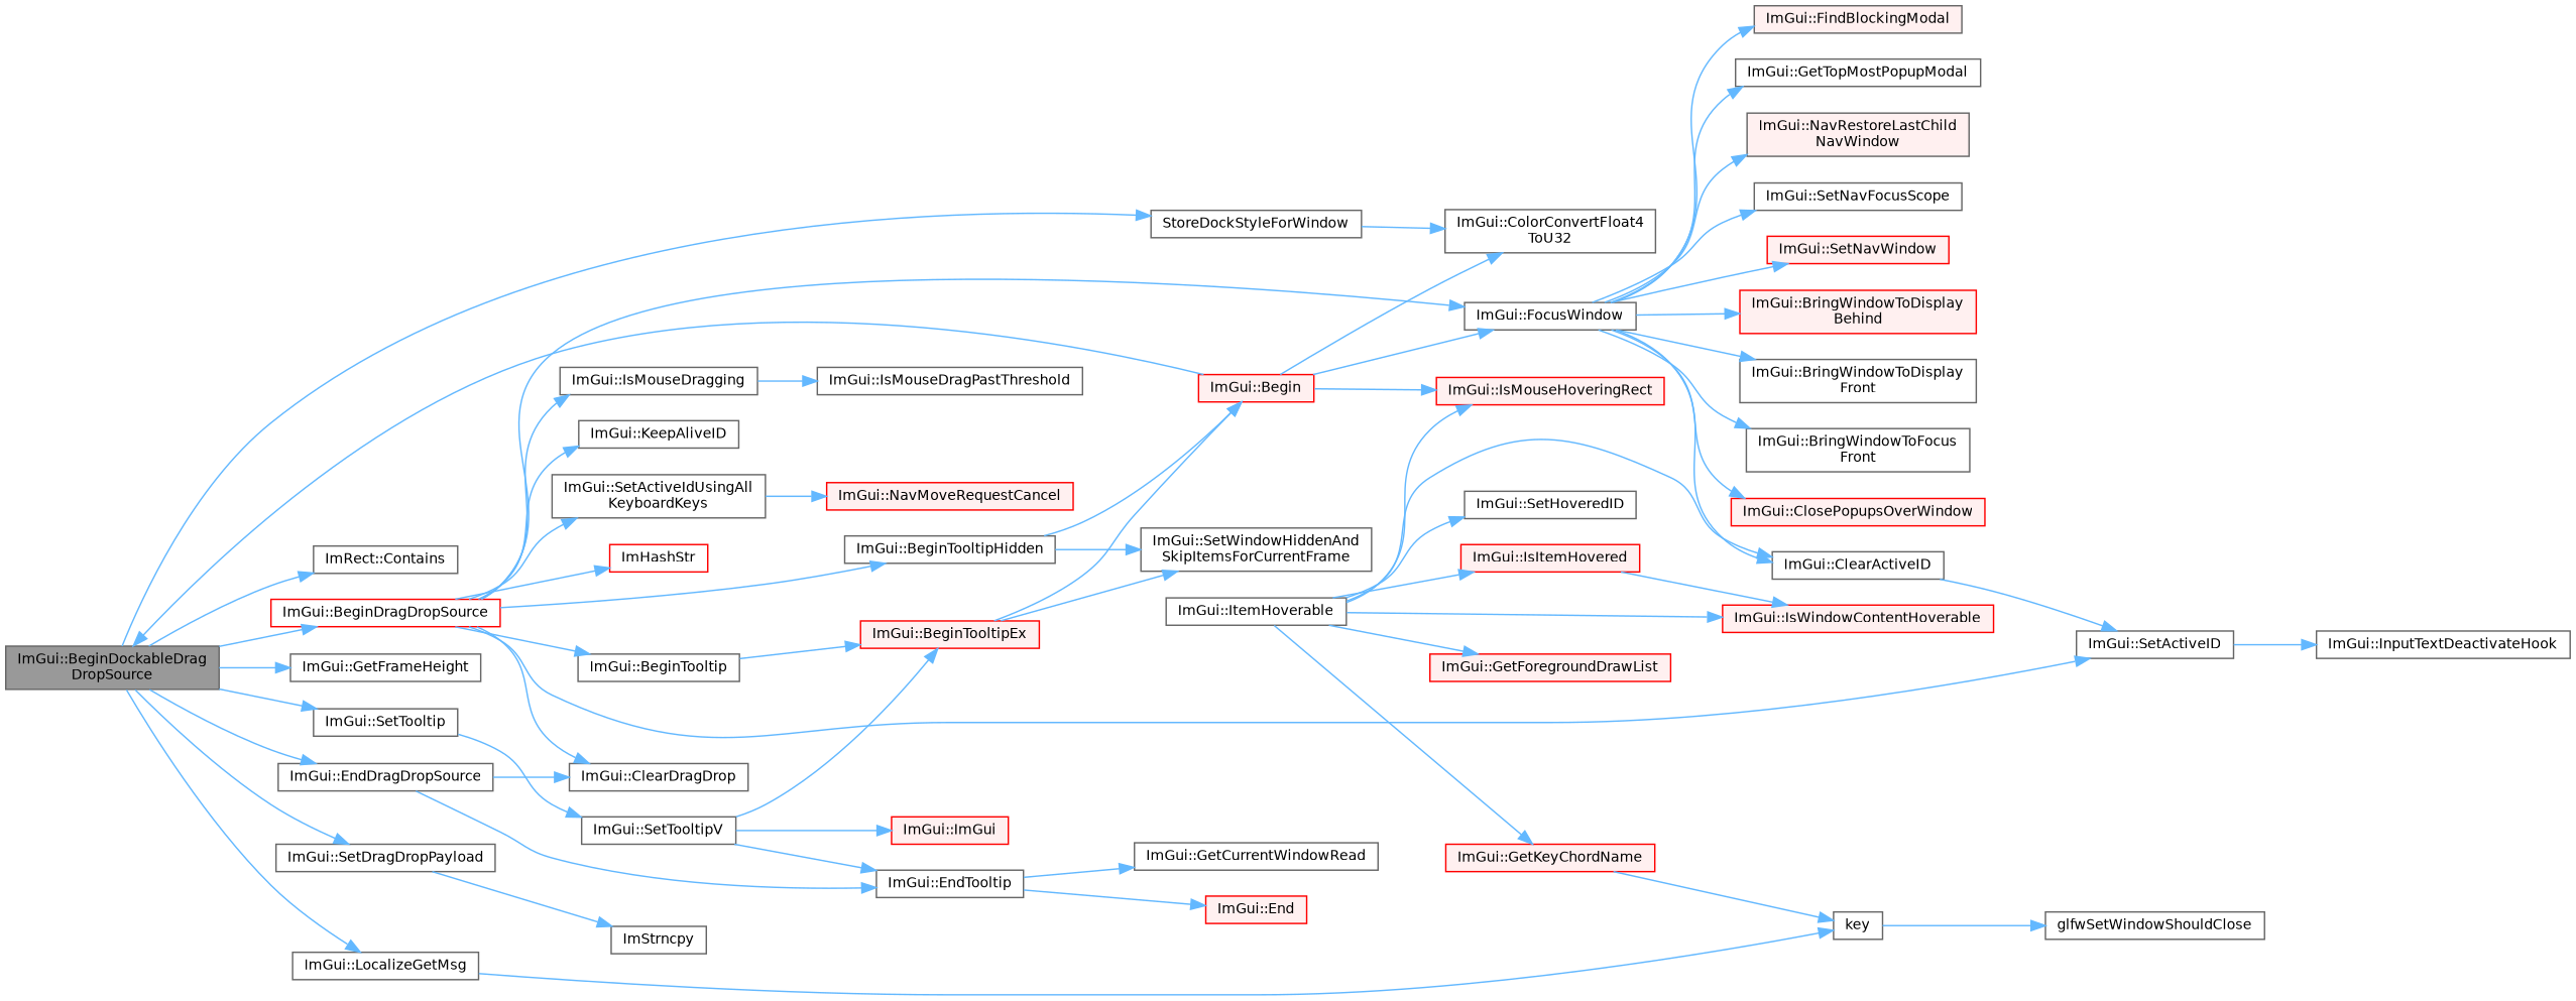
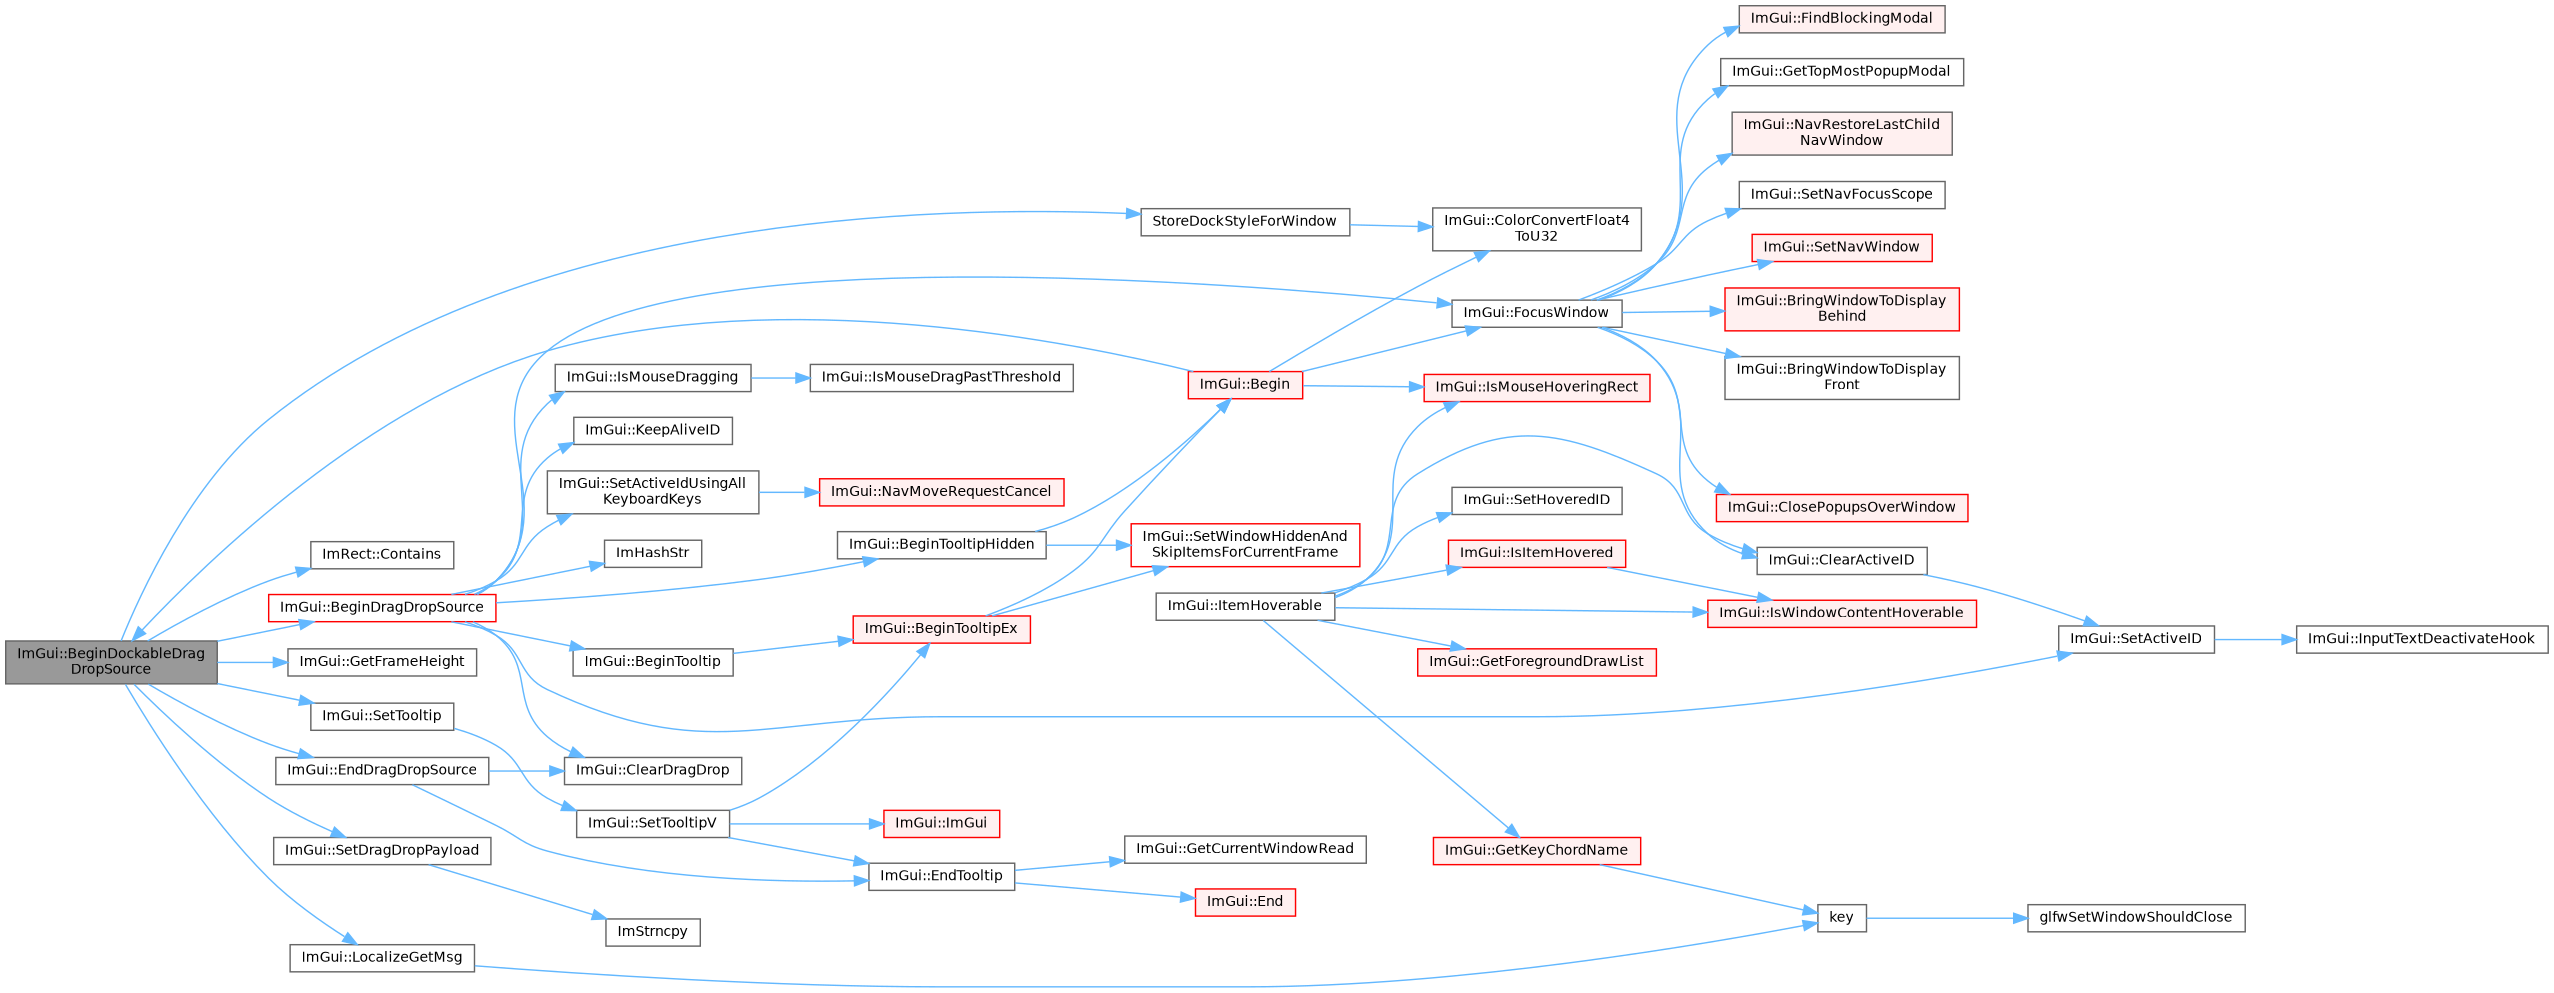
  digraph {
    rankdir=LR
    node [color=grey40 fillcolor=white fontname=Helvetica fontsize=10 shape=box style=filled]
    edge [color=steelblue1 fontname=Helvetica fontsize=10 labelfontname=Helvetica labelfontsize=10 style=solid]
    n1 [color=gray40 fillcolor=grey60 fontcolor=black height=0.2 label="ImGui::BeginDockableDrag\lDropSource" width=0.4]
    n2 [color=red height=0.2 label="ImGui::BeginDragDropSource" width=0.4]
    n3 [height=0.2 label="ImGui::SetTooltip" width=0.4]
    n4 [height=0.2 label="ImRect::Contains" width=0.4]
    n5 [height=0.2 label="ImGui::EndDragDropSource" width=0.4]
    n6 [height=0.2 label="ImGui::GetFrameHeight" width=0.4]
    n7 [height=0.2 label="ImGui::LocalizeGetMsg" width=0.4]
    n8 [height=0.2 label="ImGui::SetDragDropPayload" width=0.4]
    n9 [height=0.2 label=StoreDockStyleForWindow width=0.4]
    n10 [height=0.2 label="ImGui::BeginTooltip" width=0.4]
    n11 [height=0.2 label="ImGui::FocusWindow" width=0.4]
    n12 [height=0.2 label="ImGui::SetActiveID" width=0.4]
    n13 [height=0.2 label="ImGui::BeginTooltipHidden" width=0.4]
    n14 [height=0.2 label="ImGui::ClearDragDrop" width=0.4]
-   n15 [color=red height=0.2 label=ImHashStr width=0.4]
+   n15 [height=0.2 label=ImHashStr width=0.4]
    n16 [height=0.2 label="ImGui::IsMouseDragging" width=0.4]
    n17 [height=0.2 label="ImGui::KeepAliveID" width=0.4]
    n18 [height=0.2 label="ImGui::SetActiveIdUsingAll\lKeyboardKeys" width=0.4]
    n19 [height=0.2 label="ImGui::SetTooltipV" width=0.4]
    n20 [height=0.2 label="ImGui::EndTooltip" width=0.4]
    n21 [height=0.2 label=key width=0.4]
    n22 [height=0.2 label=ImStrncpy width=0.4]
    n23 [height=0.2 label="ImGui::ColorConvertFloat4\lToU32" width=0.4]
    n24 [color=red fillcolor="#FFF0F0" height=0.2 label="ImGui::BeginTooltipEx" width=0.4]
    n25 [color=red fillcolor="#FFF0F0" height=0.2 label="ImGui::BringWindowToDisplay\lBehind" width=0.4]
    n26 [height=0.2 label="ImGui::BringWindowToDisplay\lFront" width=0.4]
-   n27 [height=0.2 label="ImGui::BringWindowToFocus\lFront" width=0.4]
    n28 [height=0.2 label="ImGui::ClearActiveID" width=0.4]
    n29 [color=red fillcolor="#FFF0F0" height=0.2 label="ImGui::ClosePopupsOverWindow" width=0.4]
    n30 [fillcolor="#FFF0F0" height=0.2 label="ImGui::FindBlockingModal" width=0.4]
    n31 [height=0.2 label="ImGui::GetTopMostPopupModal" width=0.4]
    n32 [fillcolor="#FFF0F0" height=0.2 label="ImGui::NavRestoreLastChild\lNavWindow" width=0.4]
    n33 [height=0.2 label="ImGui::SetNavFocusScope" width=0.4]
    n34 [color=red fillcolor="#FFF0F0" height=0.2 label="ImGui::SetNavWindow" width=0.4]
    n35 [height=0.2 label="ImGui::InputTextDeactivateHook" width=0.4]
    n36 [color=red fillcolor="#FFF0F0" height=0.2 label="ImGui::Begin" width=0.4]
-   n37 [height=0.2 label="ImGui::SetWindowHiddenAnd\lSkipItemsForCurrentFrame" width=0.4]
+   n37 [color=red height=0.2 label="ImGui::SetWindowHiddenAnd\lSkipItemsForCurrentFrame" width=0.4]
    n38 [height=0.2 label="ImGui::IsMouseDragPastThreshold" width=0.4]
    n39 [height=0.2 label="ImGui::ItemHoverable" width=0.4]
    n40 [color=red fillcolor="#FFF0F0" height=0.2 label="ImGui::IsMouseHoveringRect" width=0.4]
    n41 [color=red fillcolor="#FFF0F0" height=0.2 label="ImGui::GetForegroundDrawList" width=0.4]
    n42 [color=red fillcolor="#FFF0F0" height=0.2 label="ImGui::GetKeyChordName" width=0.4]
    n43 [color=red fillcolor="#FFF0F0" height=0.2 label="ImGui::IsItemHovered" width=0.4]
    n44 [color=red fillcolor="#FFF0F0" height=0.2 label="ImGui::IsWindowContentHoverable" width=0.4]
    n45 [height=0.2 label="ImGui::SetHoveredID" width=0.4]
    n46 [color=red fillcolor="#FFF0F0" height=0.2 label="ImGui::NavMoveRequestCancel" width=0.4]
    n47 [height=0.2 label=glfwSetWindowShouldClose width=0.4]
    n48 [color=red fillcolor="#FFF0F0" height=0.2 label="ImGui::ImGui" width=0.4]
    n49 [color=red fillcolor="#FFF0F0" height=0.2 label="ImGui::End" width=0.4]
    n50 [height=0.2 label="ImGui::GetCurrentWindowRead" width=0.4]
    n1 -> n2
    n1 -> n3
    n1 -> n4
    n1 -> n5
    n1 -> n6
    n1 -> n7
    n1 -> n8
    n1 -> n9
    n2 -> n10
    n2 -> n11
    n2 -> n12
    n2 -> n13
    n2 -> n14
    n2 -> n15
    n2 -> n16
    n2 -> n17
    n2 -> n18
    n3 -> n19
    n5 -> n14
    n5 -> n20
    n7 -> n21
    n8 -> n22
    n9 -> n23
    n10 -> n24
    n11 -> n25
    n11 -> n26
-   n11 -> n27
    n11 -> n28
    n11 -> n29
    n11 -> n30
    n11 -> n31
    n11 -> n32
    n11 -> n33
    n11 -> n34
    n12 -> n35
    n13 -> n36
    n13 -> n37
    n16 -> n38
    n18 -> n46
    n19 -> n20
    n19 -> n24
    n19 -> n48
    n20 -> n49
    n20 -> n50
    n21 -> n47
    n24 -> n36
    n24 -> n37
    n28 -> n12
    n36 -> n1
    n36 -> n11
    n36 -> n23
    n36 -> n40
    n39 -> n28
    n39 -> n40
    n39 -> n41
    n39 -> n42
    n39 -> n43
    n39 -> n44
    n39 -> n45
    n42 -> n21
    n43 -> n44
  }
